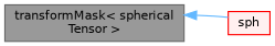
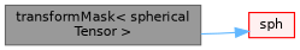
  digraph {
    rankdir=LR
    fontname="DejaVu Sans"
    node [fontname="DejaVu Sans" fontsize=10 shape=box style=filled]
    n1 [color=gray40 fillcolor=grey60 fontcolor=black height=0.2 label="transformMask\< spherical\lTensor \>" width=0.4]
    n2 [color=red fillcolor="#FFF0F0" height=0.2 label=sph width=0.4]
-   n2 -> n1 [color=steelblue1 fontname="DejaVu Sans" fontsize=10 labelfontname=Helvetica labelfontsize=10 style=solid]
+   n1 -> n2 [color=steelblue1 fontname="DejaVu Sans" fontsize=10 labelfontname=Helvetica labelfontsize=10 style=solid]
  }
